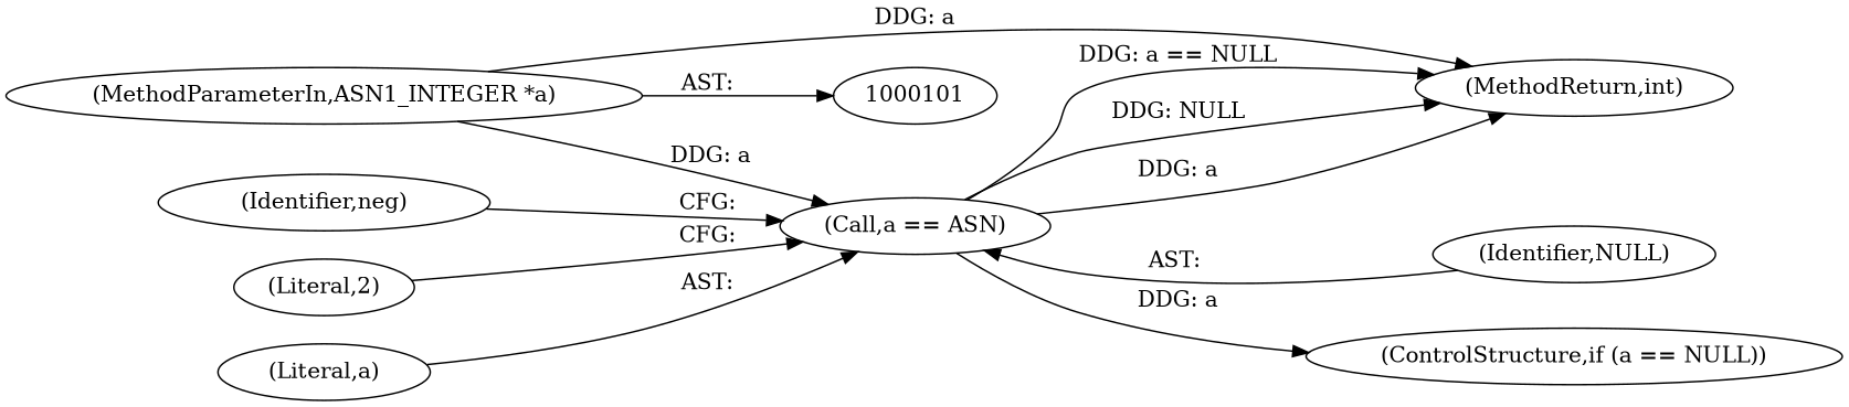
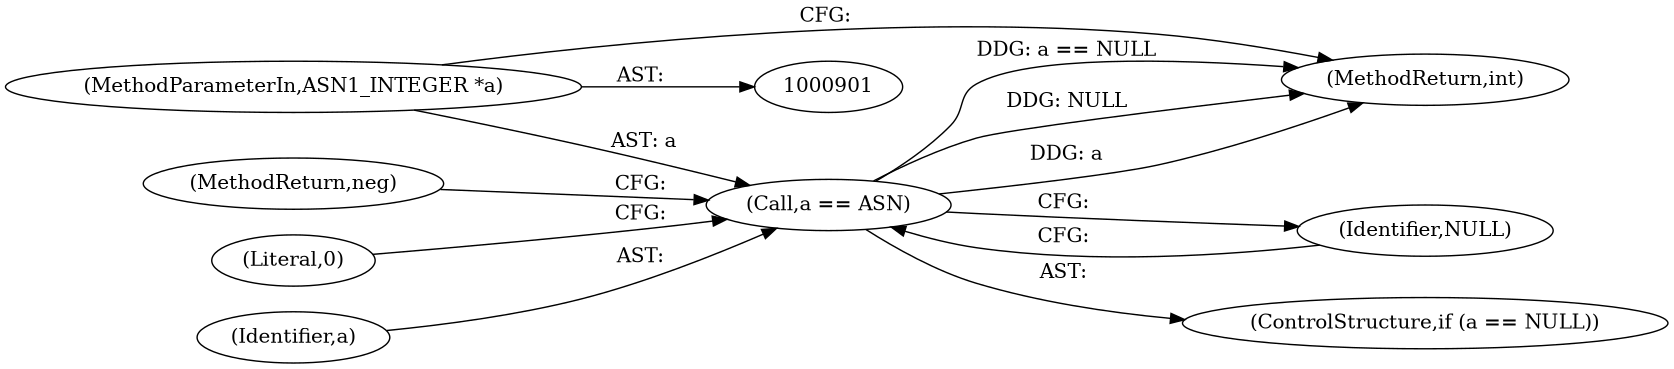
  digraph {
    rankdir=LR
    n1 [label="(MethodParameterIn,ASN1_INTEGER *a)"]
    n2 [label="(Call,a == ASN)"]
    n3 [label="(MethodReturn,int)"]
-   1000101
+   1000101 [label=1000901]
    n5 [label="(Identifier,NULL)"]
    n6 [label="(ControlStructure,if (a == NULL))"]
-   n7 [label="(Identifier,neg)"]
-   n8 [label="(Literal,2)"]
-   n9 [label="(Literal,a)"]
-   n1 -> n2 [label="DDG: a"]
-   n1 -> n3 [label="DDG: a"]
+   n7 [label="(MethodReturn,neg)"]
+   n8 [label="(Literal,0)"]
+   n9 [label="(Identifier,a)"]
+   n1 -> n2 [label="AST: a"]
+   n1 -> n3 [label="CFG: "]
    n1 -> 1000101 [label="AST: "]
    n2 -> n3 [label="DDG: a == NULL"]
    n2 -> n3 [label="DDG: NULL"]
    n2 -> n3 [label="DDG: a"]
-   n2 -> n6 [label="DDG: a"]
-   n5 -> n2 [label="AST: "]
+   n2 -> n5 [label="CFG: "]
+   n2 -> n6 [label="AST: "]
+   n5 -> n2 [label="CFG: "]
    n7 -> n2 [label="CFG: "]
    n8 -> n2 [label="CFG: "]
    n9 -> n2 [label="AST: "]
  }
